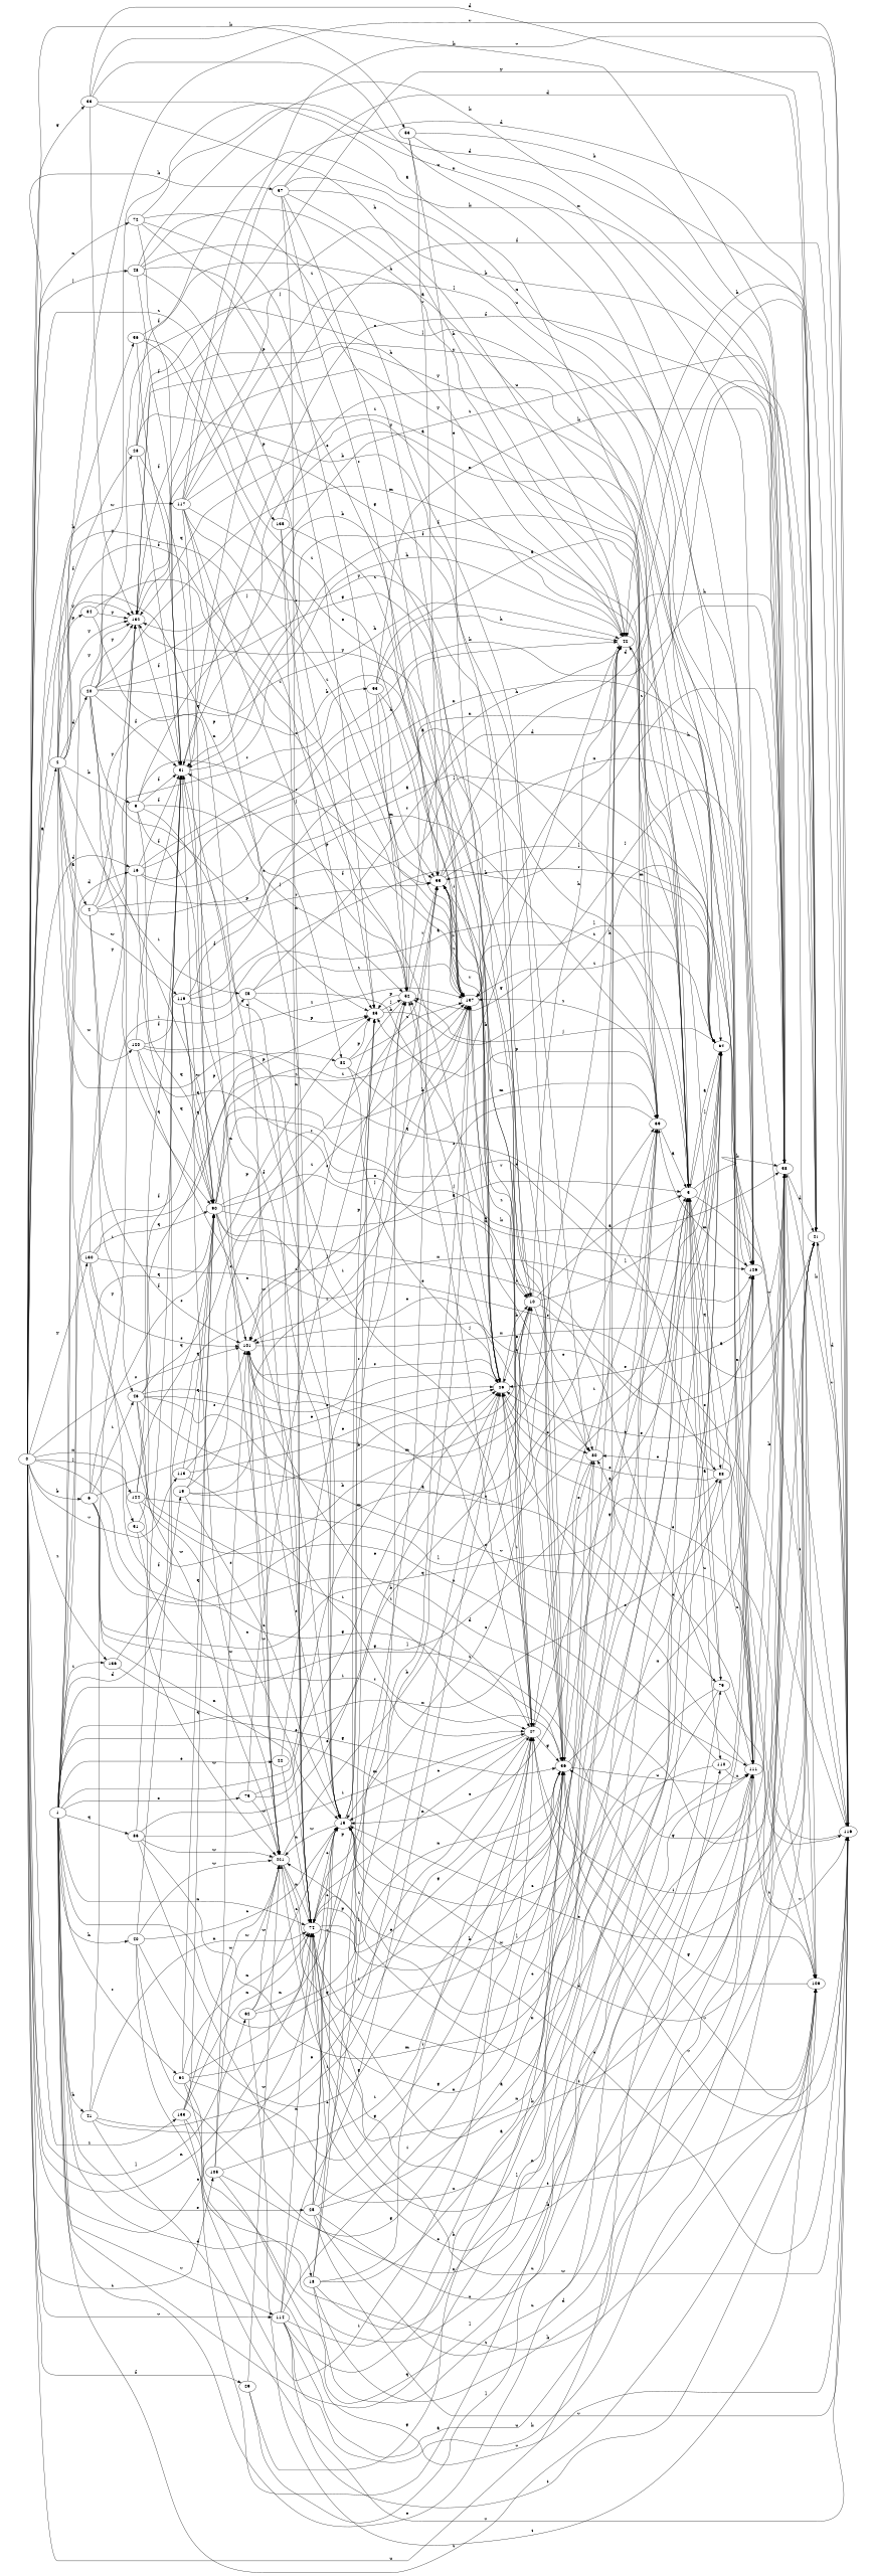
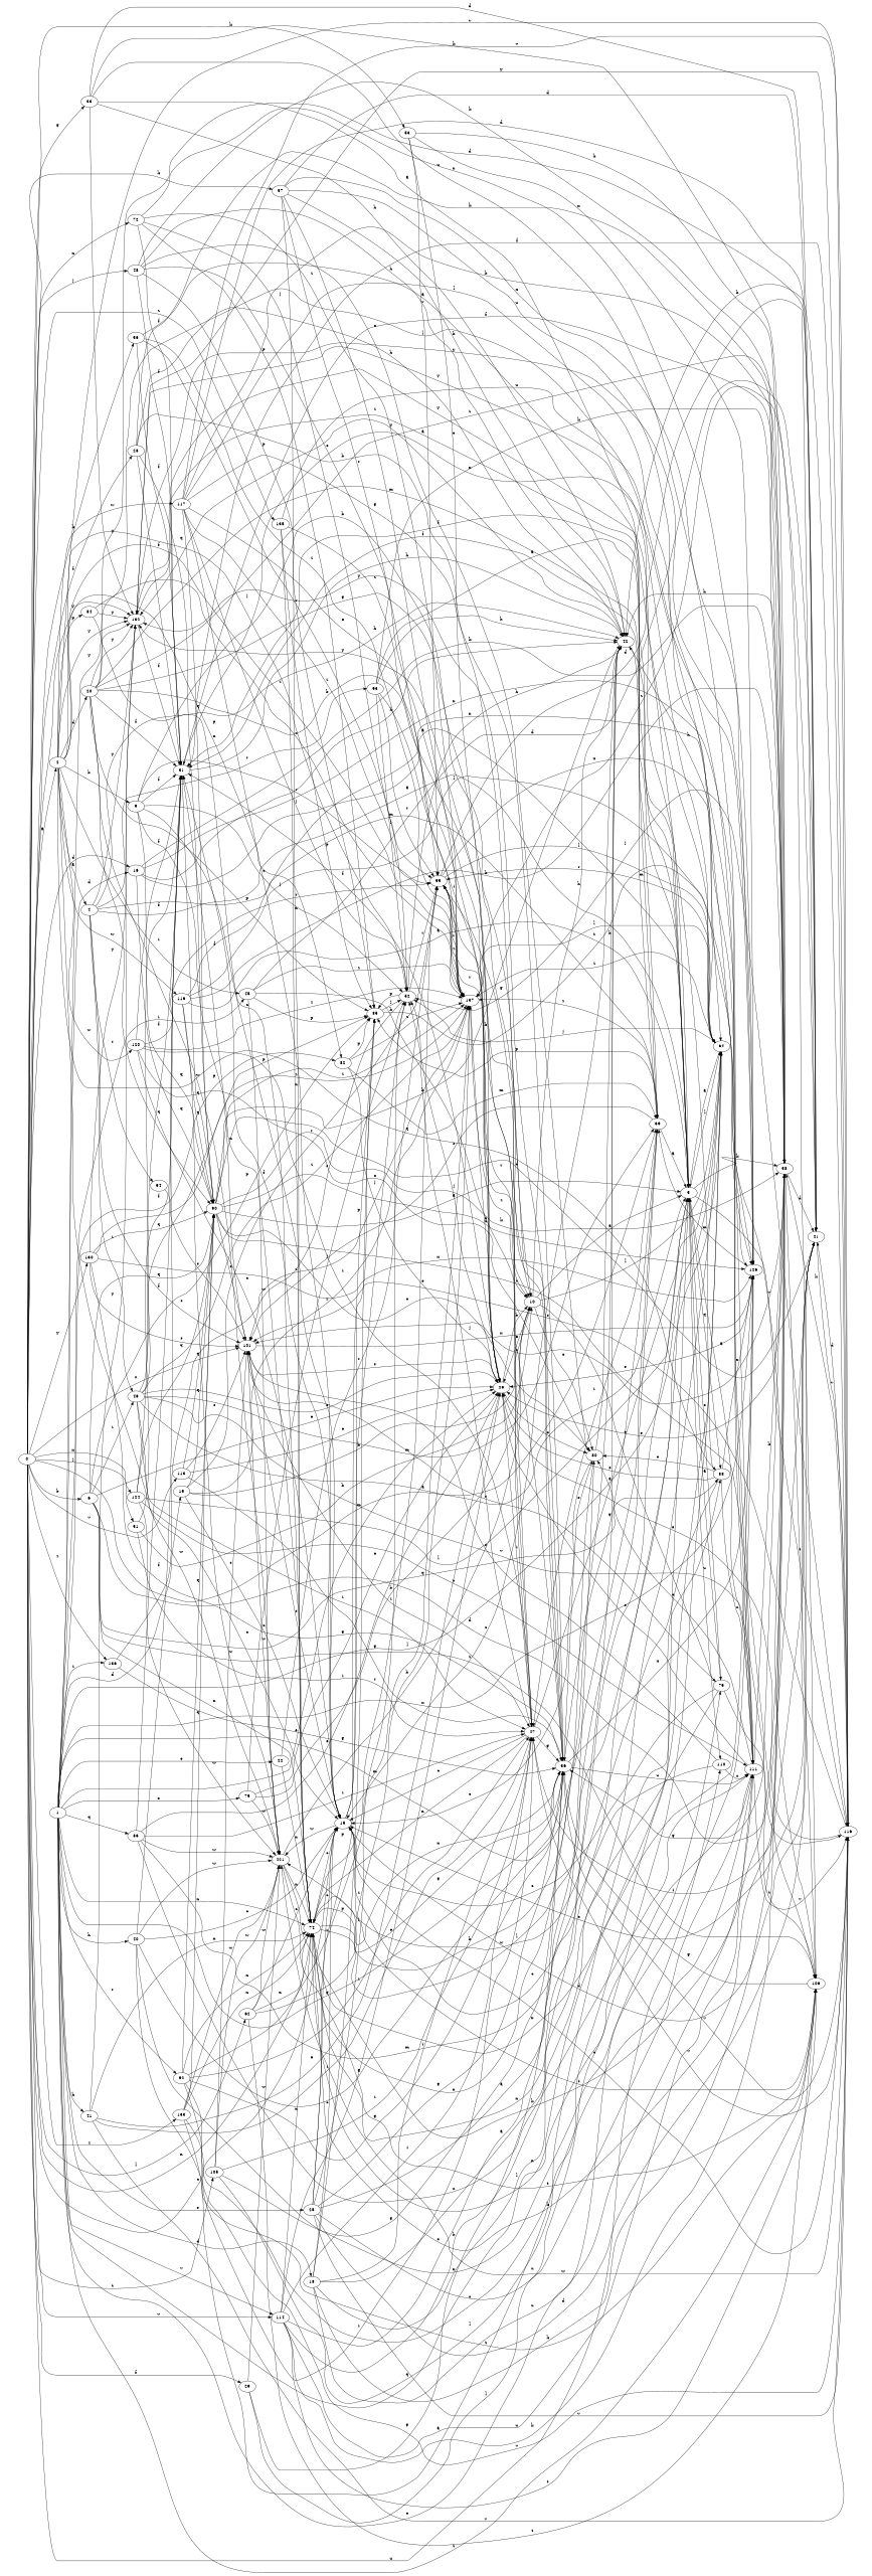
  strict digraph {
    rankdir=LR
    0
    2
    6
    15
    16
    28
    29
    33
    48
    51
    53
    56
    57
    62
    69
    72
    74
    101
    105
    110
    113
    114
    124
    130
    132
    133
    135
    136
    45
    82
    88
    4
    9
    20
    52
    84
    116
    117
    119
    120
    n41 [label=421]
    137
    26
    106
    46
    21
    85
    90
    31
    126
    5
    42
    58
    10
    36
    64
    111
    80
    47
    95
    1
    18
    19
    22
    25
    40
    41
    75
    79
    86
    92
    93
+   94
    0 -> 2 [label=a]
    0 -> 6 [label=b]
    0 -> 15 [label=c]
    0 -> 16 [label=d]
    0 -> 28 [label=f]
    0 -> 29 [label=f]
    0 -> 33 [label=g]
    0 -> 48 [label=j]
    0 -> 51 [label=j]
    0 -> 53 [label=k]
    0 -> 56 [label=k]
    0 -> 57 [label=k]
    0 -> 62 [label=l]
    0 -> 69 [label=m]
    0 -> 72 [label=n]
    0 -> 74 [label=n]
    0 -> 101 [label=s]
    0 -> 105 [label=t]
    0 -> 110 [label=u]
    0 -> 113 [label=v]
    0 -> 114 [label=v]
    0 -> 124 [label=x]
    0 -> 130 [label=y]
    0 -> 132 [label=y]
    0 -> 133 [label=z]
    0 -> 135 [label=z]
    0 -> 136 [label=z]
    2 -> 132 [label=y]
    2 -> 45 [label=i]
    2 -> 82 [label=p]
    2 -> 88 [label=q]
    2 -> 4 [label=a]
    2 -> 9 [label=b]
    2 -> 20 [label=d]
    2 -> 52 [label=j]
    2 -> 84 [label=p]
    2 -> 116 [label=v]
    2 -> 117 [label=w]
    2 -> 119 [label=w]
    2 -> 120 [label=w]
    2 -> n41 [label=w]
    2 -> 137 [label=z]
    6 -> 74 [label=n]
    6 -> 88 [label=q]
    6 -> 26 [label=e]
    6 -> 106 [label=t]
    6 -> 46 [label=i]
    6 -> 21 [label=d]
    6 -> 85 [label=p]
    6 -> 90 [label=q]
    15 -> 101 [label=s]
    15 -> 52 [label=j]
    15 -> n41 [label=w]
    15 -> 106 [label=t]
    15 -> 21 [label=d]
    15 -> 85 [label=p]
    15 -> 31 [label=f]
    16 -> 90 [label=q]
    16 -> 126 [label=x]
    16 -> 5 [label=a]
    16 -> 42 [label=h]
    16 -> 58 [label=k]
    28 -> 90 [label=q]
    28 -> 31 [label=f]
    28 -> 42 [label=h]
    28 -> 58 [label=k]
    28 -> 10 [label=b]
    29 -> n41 [label=w]
    29 -> 36 [label=g]
    29 -> 64 [label=l]
    33 -> 132 [label=y]
    33 -> 21 [label=d]
    33 -> 5 [label=a]
    33 -> 42 [label=h]
    33 -> 58 [label=k]
    33 -> 111 [label=u]
    48 -> 26 [label=e]
    48 -> 85 [label=p]
    48 -> 31 [label=f]
    48 -> 42 [label=h]
    48 -> 58 [label=k]
    48 -> 80 [label=o]
    51 -> 31 [label=f]
    51 -> 10 [label=b]
    51 -> 47 [label=i]
    53 -> 26 [label=e]
    53 -> 126 [label=x]
    53 -> 58 [label=k]
    53 -> 95 [label=r]
    56 -> 137 [label=z]
    56 -> 31 [label=f]
    56 -> 5 [label=a]
    56 -> 95 [label=r]
    57 -> 74 [label=n]
    57 -> 137 [label=z]
    57 -> 21 [label=d]
    57 -> 126 [label=x]
    57 -> 42 [label=h]
    57 -> 111 [label=u]
    57 -> 95 [label=r]
    62 -> 15 [label=c]
    62 -> 74 [label=n]
    62 -> n41 [label=w]
    62 -> 137 [label=z]
    62 -> 106 [label=t]
    69 -> 101 [label=s]
    69 -> 137 [label=z]
    69 -> 85 [label=p]
    69 -> 31 [label=f]
    69 -> 5 [label=a]
    69 -> 36 [label=g]
    69 -> 47 [label=i]
    72 -> 52 [label=j]
    72 -> 137 [label=z]
    72 -> 85 [label=p]
    72 -> 31 [label=f]
    72 -> 126 [label=x]
    74 -> 15 [label=c]
    74 -> 126 [label=x]
    74 -> 42 [label=h]
    74 -> 58 [label=k]
    74 -> 36 [label=g]
    74 -> 64 [label=l]
    74 -> 95 [label=r]
    101 -> n41 [label=w]
    101 -> 31 [label=f]
    101 -> 126 [label=x]
    101 -> 47 [label=i]
    105 -> 101 [label=s]
    105 -> n41 [label=w]
    105 -> 36 [label=g]
    105 -> 64 [label=l]
    105 -> 47 [label=i]
    110 -> 15 [label=c]
    110 -> 101 [label=s]
    110 -> 111 [label=u]
    113 -> 101 [label=s]
    113 -> 26 [label=e]
    113 -> 90 [label=q]
    113 -> 36 [label=g]
    114 -> 74 [label=n]
    114 -> 26 [label=e]
    114 -> 106 [label=t]
    114 -> 42 [label=h]
    114 -> 58 [label=k]
    114 -> 111 [label=u]
    114 -> 80 [label=o]
    114 -> 47 [label=i]
    124 -> n41 [label=w]
    124 -> 90 [label=q]
    124 -> 31 [label=f]
    124 -> 64 [label=l]
    124 -> 111 [label=u]
    130 -> 101 [label=s]
    130 -> 132 [label=y]
    130 -> 137 [label=z]
    130 -> 90 [label=q]
    130 -> 126 [label=x]
    130 -> 36 [label=g]
    132 -> 31 [label=f]
    132 -> 5 [label=a]
    133 -> 74 [label=n]
    133 -> n41 [label=w]
    133 -> 90 [label=q]
    133 -> 5 [label=a]
    133 -> 47 [label=i]
    135 -> 74 [label=n]
    135 -> 137 [label=z]
    135 -> 85 [label=p]
    135 -> 111 [label=u]
    136 -> 137 [label=z]
    136 -> 36 [label=g]
    45 -> n41 [label=w]
    45 -> 137 [label=z]
    45 -> 21 [label=d]
    45 -> 85 [label=p]
    45 -> 10 [label=b]
    82 -> 69 [label=m]
    82 -> 137 [label=z]
    82 -> 26 [label=e]
    82 -> 85 [label=p]
    88 -> 132 [label=y]
    88 -> n41 [label=w]
    88 -> 26 [label=e]
    88 -> 126 [label=x]
    88 -> 111 [label=u]
    88 -> 80 [label=o]
    4 -> 69 [label=m]
    4 -> 101 [label=s]
    4 -> 132 [label=y]
    4 -> 46 [label=i]
    4 -> 5 [label=a]
    4 -> 42 [label=h]
    4 -> 93 [label=r]
+   4 -> 94 [label=r]
    9 -> 15 [label=c]
    9 -> 74 [label=n]
    9 -> 52 [label=j]
    9 -> 90 [label=q]
    9 -> 31 [label=f]
    9 -> 10 [label=b]
    9 -> 95 [label=r]
    20 -> 69 [label=m]
    20 -> 132 [label=y]
    20 -> n41 [label=w]
    20 -> 106 [label=t]
    20 -> 21 [label=d]
    20 -> 85 [label=p]
    20 -> 90 [label=q]
    20 -> 31 [label=f]
    20 -> 10 [label=b]
    20 -> 36 [label=g]
    20 -> 64 [label=l]
    52 -> 101 [label=s]
    52 -> 85 [label=p]
    52 -> 42 [label=h]
    52 -> 95 [label=r]
    84 -> 74 [label=n]
    84 -> 132 [label=y]
    84 -> 137 [label=z]
    116 -> 15 [label=c]
    116 -> 101 [label=s]
    116 -> 132 [label=y]
    116 -> 52 [label=j]
    116 -> n41 [label=w]
    116 -> 26 [label=e]
    116 -> 21 [label=d]
    116 -> 31 [label=f]
    116 -> 42 [label=h]
    116 -> 58 [label=k]
    117 -> 15 [label=c]
    117 -> 52 [label=j]
    117 -> 116 [label=v]
    117 -> 137 [label=z]
    117 -> 26 [label=e]
    117 -> 21 [label=d]
    117 -> 90 [label=q]
    117 -> 58 [label=k]
    117 -> 36 [label=g]
    117 -> 64 [label=l]
    119 -> n41 [label=w]
    119 -> 90 [label=q]
    119 -> 126 [label=x]
    119 -> 5 [label=a]
    119 -> 58 [label=k]
    119 -> 64 [label=l]
    120 -> 15 [label=c]
    120 -> 137 [label=z]
    120 -> 31 [label=f]
    120 -> 80 [label=o]
    120 -> 47 [label=i]
    120 -> 95 [label=r]
    n41 -> 74 [label=n]
    n41 -> 106 [label=t]
    n41 -> 58 [label=k]
    n41 -> 10 [label=b]
    137 -> 26 [label=e]
    137 -> 64 [label=l]
    137 -> 95 [label=r]
    26 -> 101 [label=s]
    26 -> 52 [label=j]
    26 -> 31 [label=f]
    26 -> 10 [label=b]
    26 -> 80 [label=o]
    26 -> 47 [label=i]
    26 -> 95 [label=r]
    106 -> 36 [label=g]
    46 -> 15 [label=c]
    46 -> 69 [label=m]
    46 -> 116 [label=v]
    46 -> 137 [label=z]
    46 -> 26 [label=e]
    46 -> 85 [label=p]
-   16 -> 31 [label=f]
+   46 -> 31 [label=f]
    46 -> 5 [label=a]
    46 -> 47 [label=i]
    21 -> 15 [label=c]
    21 -> 116 [label=v]
    21 -> 137 [label=z]
    21 -> 47 [label=i]
    85 -> 52 [label=j]
    85 -> 106 [label=t]
    90 -> 101 [label=s]
    90 -> 137 [label=z]
    90 -> 106 [label=t]
    90 -> 21 [label=d]
    90 -> 126 [label=x]
    90 -> 5 [label=a]
    90 -> 42 [label=h]
    90 -> 58 [label=k]
    90 -> 80 [label=o]
    31 -> 90 [label=q]
    31 -> 126 [label=x]
    31 -> 42 [label=h]
    126 -> 69 [label=m]
    126 -> 132 [label=y]
    126 -> 26 [label=e]
    5 -> 110 [label=u]
    5 -> 88 [label=q]
    5 -> 116 [label=v]
    5 -> 31 [label=f]
    5 -> 58 [label=k]
    5 -> 64 [label=l]
    5 -> 79 [label=o]
    42 -> 15 [label=c]
    42 -> 69 [label=m]
    42 -> 132 [label=y]
    58 -> 101 [label=s]
    58 -> 26 [label=e]
    58 -> 106 [label=t]
    58 -> 21 [label=d]
    58 -> 31 [label=f]
    58 -> 42 [label=h]
    58 -> 36 [label=g]
    10 -> 26 [label=e]
    10 -> 5 [label=a]
    10 -> 42 [label=h]
    10 -> 64 [label=l]
    10 -> 80 [label=o]
    10 -> 79 [label=o]
    36 -> 74 [label=n]
    36 -> 132 [label=y]
    36 -> 116 [label=v]
    36 -> 126 [label=x]
    36 -> 111 [label=u]
    36 -> 80 [label=o]
    36 -> 95 [label=r]
    64 -> 132 [label=y]
    64 -> 52 [label=j]
    64 -> 137 [label=z]
    64 -> 5 [label=a]
    64 -> 95 [label=r]
    111 -> 74 [label=n]
    111 -> 116 [label=v]
    111 -> 26 [label=e]
    111 -> 5 [label=a]
    111 -> 42 [label=h]
    111 -> 58 [label=k]
    111 -> 80 [label=o]
    80 -> 15 [label=c]
    80 -> 74 [label=n]
    80 -> 42 [label=h]
    47 -> 15 [label=c]
    47 -> 74 [label=n]
    47 -> 132 [label=y]
    47 -> 52 [label=j]
    47 -> 116 [label=v]
    47 -> 137 [label=z]
    47 -> 5 [label=a]
    47 -> 36 [label=g]
    95 -> 137 [label=z]
    95 -> 21 [label=d]
    95 -> 126 [label=x]
    95 -> 10 [label=b]
    95 -> 36 [label=g]
    95 -> 64 [label=l]
    1 -> 16 [label=d]
    1 -> 69 [label=m]
    1 -> 74 [label=n]
    1 -> 114 [label=v]
    1 -> 132 [label=y]
    1 -> 136 [label=z]
    1 -> 45 [label=i]
    1 -> 82 [label=p]
    1 -> 88 [label=q]
    1 -> 26 [label=e]
    1 -> 106 [label=t]
    1 -> 126 [label=x]
    1 -> 36 [label=g]
    1 -> 64 [label=l]
    1 -> 18 [label=d]
    1 -> 19 [label=d]
    1 -> 22 [label=e]
    1 -> 25 [label=e]
    1 -> 40 [label=h]
    1 -> 41 [label=h]
    1 -> 75 [label=o]
    1 -> 79 [label=o]
    1 -> 86 [label=q]
    1 -> 92 [label=r]
    18 -> 15 [label=c]
    18 -> 85 [label=p]
    18 -> 5 [label=a]
    18 -> 58 [label=k]
    18 -> 64 [label=l]
    18 -> 111 [label=u]
    18 -> 47 [label=i]
    19 -> 15 [label=c]
    19 -> 137 [label=z]
    19 -> 90 [label=q]
    19 -> 10 [label=b]
    19 -> 95 [label=r]
    22 -> 74 [label=n]
    22 -> 95 [label=r]
    25 -> 15 [label=c]
    25 -> 52 [label=j]
    25 -> 116 [label=v]
    25 -> 21 [label=d]
    25 -> 85 [label=p]
    25 -> 5 [label=a]
    25 -> 36 [label=g]
    25 -> 111 [label=u]
    40 -> 15 [label=c]
    40 -> n41 [label=w]
    40 -> 106 [label=t]
    40 -> 31 [label=f]
    40 -> 126 [label=x]
    40 -> 36 [label=g]
    41 -> 74 [label=n]
    41 -> 132 [label=y]
    41 -> 116 [label=v]
    41 -> 26 [label=e]
    41 -> 47 [label=i]
    75 -> 52 [label=j]
    75 -> n41 [label=w]
    75 -> 26 [label=e]
    75 -> 10 [label=b]
    79 -> 15 [label=c]
    79 -> 74 [label=n]
    79 -> 101 [label=s]
    79 -> 106 [label=t]
    79 -> 5 [label=a]
    86 -> 69 [label=m]
    86 -> n41 [label=w]
    86 -> 26 [label=e]
    86 -> 31 [label=f]
    86 -> 111 [label=u]
    86 -> 47 [label=i]
    92 -> 74 [label=n]
    92 -> 116 [label=v]
    92 -> 137 [label=z]
    92 -> 90 [label=q]
    92 -> 36 [label=g]
    92 -> 111 [label=u]
    92 -> 47 [label=i]
    93 -> 52 [label=j]
    93 -> 5 [label=a]
    93 -> 42 [label=h]
    93 -> 58 [label=k]
    93 -> 47 [label=i]
    93 -> 95 [label=r]
+   94 -> 101 [label=s]
  }
